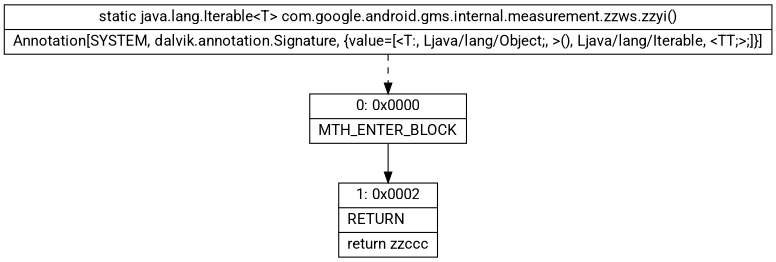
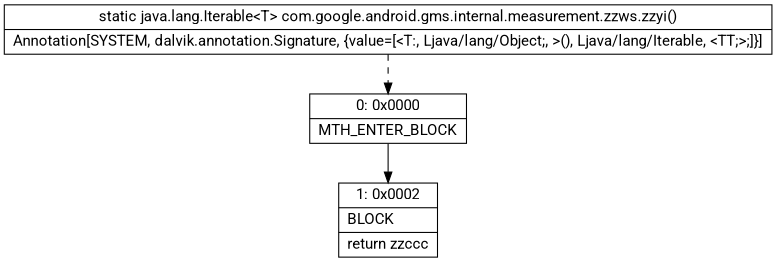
  digraph {
    fontname=Roboto
    node [shape=record fontname=Roboto]
    edge [fontname=Roboto]
    n1 [label="{0\:\ 0x0000|MTH_ENTER_BLOCK\l}"]
-   n2 [label="{1\:\ 0x0002|RETURN\l|return zzccc\l}"]
+   n2 [label="{1\:\ 0x0002|BLOCK\l|return zzccc\l}"]
    n3 [label="{static java.lang.Iterable\<T\> com.google.android.gms.internal.measurement.zzws.zzyi()  | Annotation[SYSTEM, dalvik.annotation.Signature, \{value=[\<T:, Ljava\/lang\/Object;, \>(), Ljava\/lang\/Iterable, \<TT;\>;]\}]\l}"]
    n1 -> n2 [style=solid]
    n3 -> n1 [style=dashed]
  }
